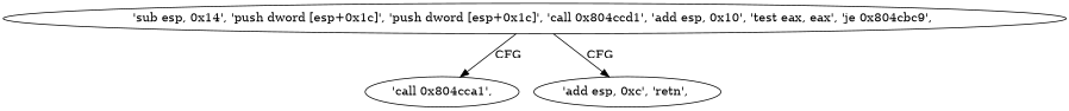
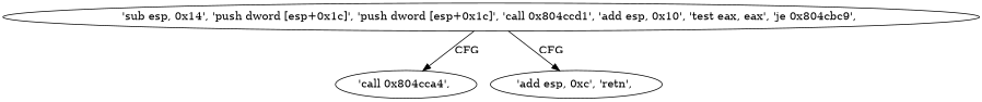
  digraph {
    n1 [label="'sub esp, 0x14', 'push dword [esp+0x1c]', 'push dword [esp+0x1c]', 'call 0x804ccd1', 'add esp, 0x10', 'test eax, eax', 'je 0x804cbc9', "]
-   n2 [label="'call 0x804cca1',"]
+   n2 [label="'call 0x804cca4', "]
    n3 [label="'add esp, 0xc', 'retn', "]
    n1 -> n2 [label=CFG]
    n1 -> n3 [label=CFG]
  }
